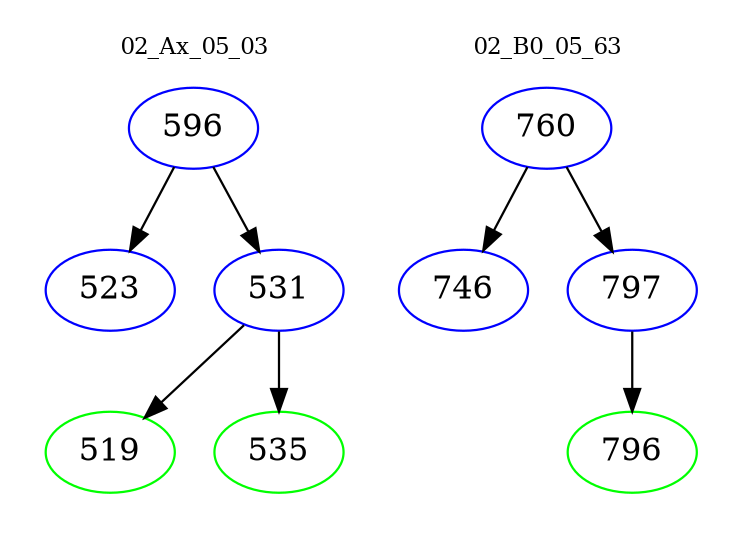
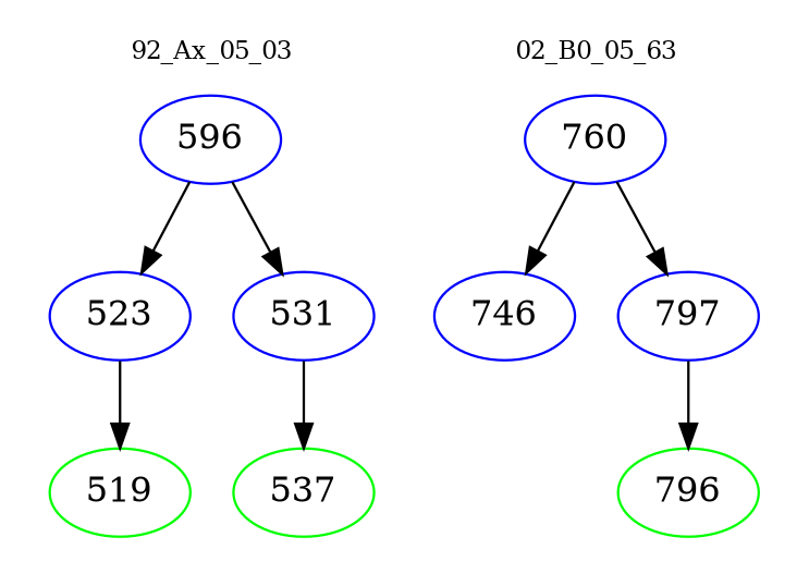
  digraph {
    node [color=blue]
    edge [color=black]
    n1 [label=596]
    n2 [label=523]
    n3 [label=531]
    n4 [color=green label=519]
-   n5 [color=green label=535]
+   n5 [color=green label=537]
    n6 [label=760]
    n7 [label=746]
    n8 [label=797]
    n9 [color=green label=796]
    subgraph cluster_1 {
      color=white
      fontsize=10
-     label="02_Ax_05_03"
+     label="92_Ax_05_03"
      n1
      n2
      n3
      n4
      n5
    }
    subgraph cluster_2 {
      color=white
      fontsize=10
      label="02_B0_05_63"
      n6
      n7
      n8
      n9
    }
    n1 -> n2
    n1 -> n3
-   n3 -> n4
+   n2 -> n4
    n3 -> n5
    n6 -> n7
    n6 -> n8
    n8 -> n9
  }
